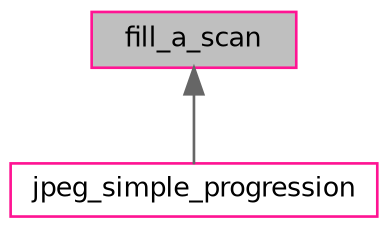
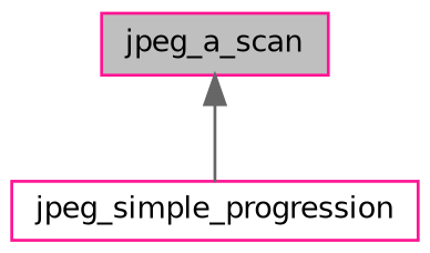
  digraph {
    rankdir=TB
    node [color=deeppink fontname=Helvetica fontsize=10 shape=record]
-   n1 [fillcolor=grey75 fontcolor=black height=0.2 label=fill_a_scan style=filled width=0.4]
+   n1 [fillcolor=grey75 fontcolor=black height=0.2 label=jpeg_a_scan style=filled width=0.4]
    n2 [height=0.2 label=jpeg_simple_progression width=0.4]
    n1 -> n2 [color=gray40 dir=back fontname=Helvetica fontsize=10 labelfontname=Helvetica labelfontsize=10 style=solid]
  }
